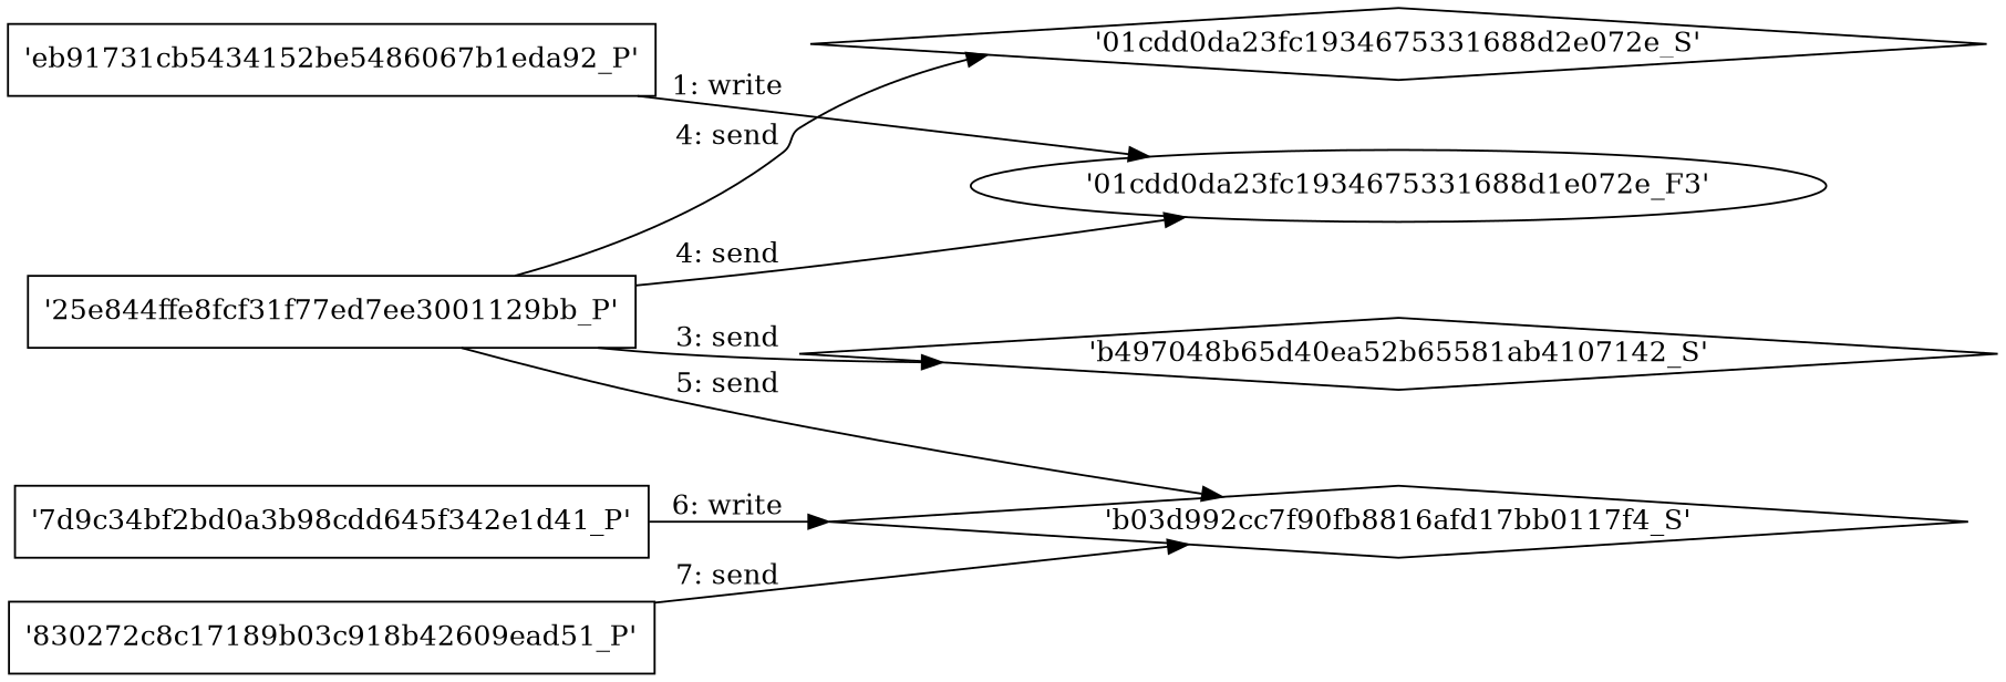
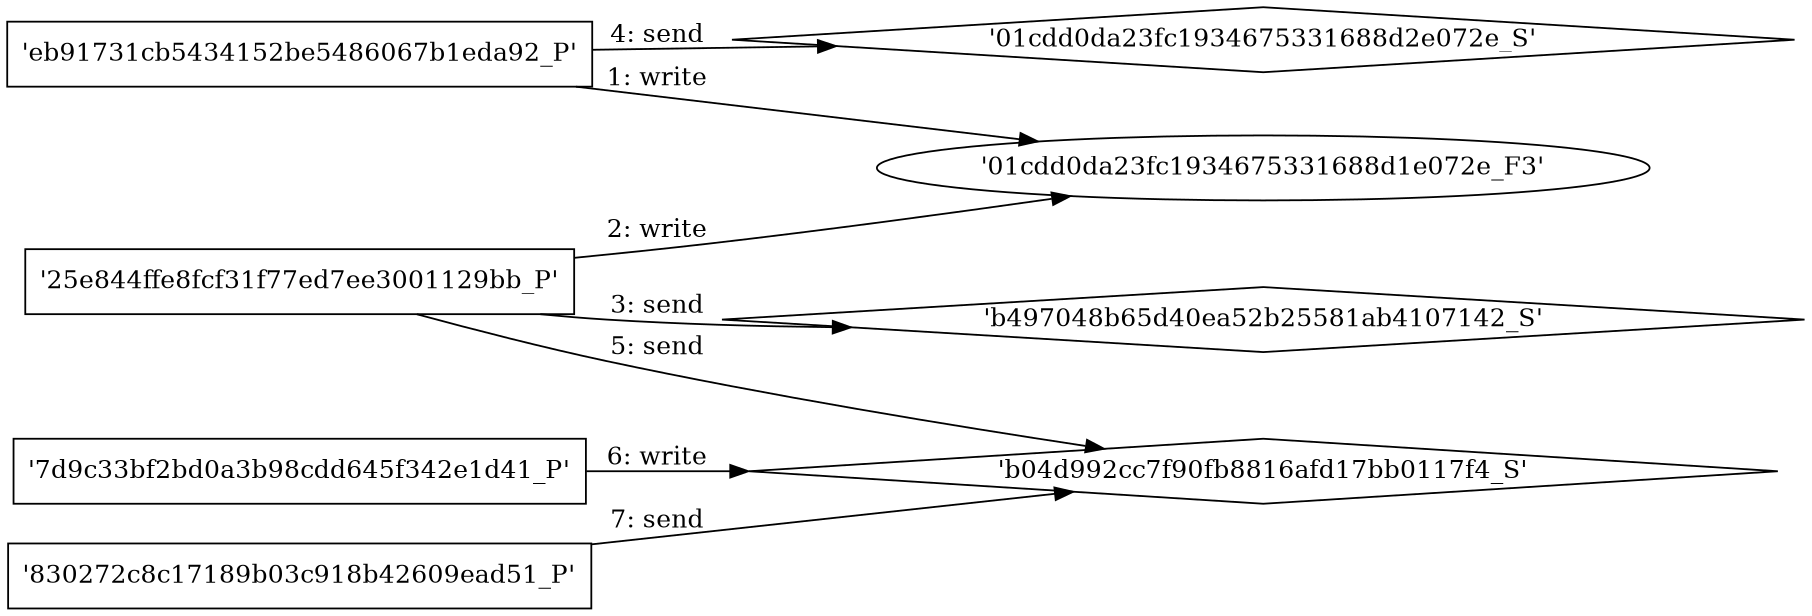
  digraph {
    engine=neato
    fixedsize=false
    fontsize=10
    nodesep=0.3
    rankdir=LR
    ranksep=0
    splines=true
    node [node_type=Process shape=box]
    "'01cdd0da23fc1934675331688d1e072e_F3'" [node_type=file shape=ellipse]
    "'eb91731cb5434152be5486067b1eda92_P'"
    "'25e844ffe8fcf31f77ed7ee3001129bb_P'"
-   "'b497048b65d40ea52b65581ab4107142_S'" [node_type=Socket shape=diamond]
+   "'b497048b65d40ea52b65581ab4107142_S'" [node_type=Socket shape=diamond label="'b497048b65d40ea52b25581ab4107142_S'"]
    n5 [label="'01cdd0da23fc1934675331688d2e072e_S'" node_type=Socket shape=diamond]
-   "'b04d992cc7f90fb8816afd17bb0117f4_S'" [node_type=Socket shape=diamond label="'b03d992cc7f90fb8816afd17bb0117f4_S'"]
-   "'7d9c34bf2bd0a3b98cdd645f342e1d41_P'"
+   "'b04d992cc7f90fb8816afd17bb0117f4_S'" [node_type=Socket shape=diamond]
+   "'7d9c34bf2bd0a3b98cdd645f342e1d41_P'" [label="'7d9c33bf2bd0a3b98cdd645f342e1d41_P'"]
    n8 [label="'830272c8c17189b03c918b42609ead51_P'"]
    "'eb91731cb5434152be5486067b1eda92_P'" -> "'01cdd0da23fc1934675331688d1e072e_F3'" [label="1: write"]
-   "'25e844ffe8fcf31f77ed7ee3001129bb_P'" -> "'01cdd0da23fc1934675331688d1e072e_F3'" [label="4: send"]
+   "'25e844ffe8fcf31f77ed7ee3001129bb_P'" -> "'01cdd0da23fc1934675331688d1e072e_F3'" [label="2: write"]
    "'25e844ffe8fcf31f77ed7ee3001129bb_P'" -> "'b497048b65d40ea52b65581ab4107142_S'" [label="3: send"]
-   "'25e844ffe8fcf31f77ed7ee3001129bb_P'" -> n5 [label="4: send"]
+   "'eb91731cb5434152be5486067b1eda92_P'" -> n5 [label="4: send"]
    "'25e844ffe8fcf31f77ed7ee3001129bb_P'" -> "'b04d992cc7f90fb8816afd17bb0117f4_S'" [label="5: send"]
    "'7d9c34bf2bd0a3b98cdd645f342e1d41_P'" -> "'b04d992cc7f90fb8816afd17bb0117f4_S'" [label="6: write"]
    n8 -> "'b04d992cc7f90fb8816afd17bb0117f4_S'" [label="7: send"]
  }
